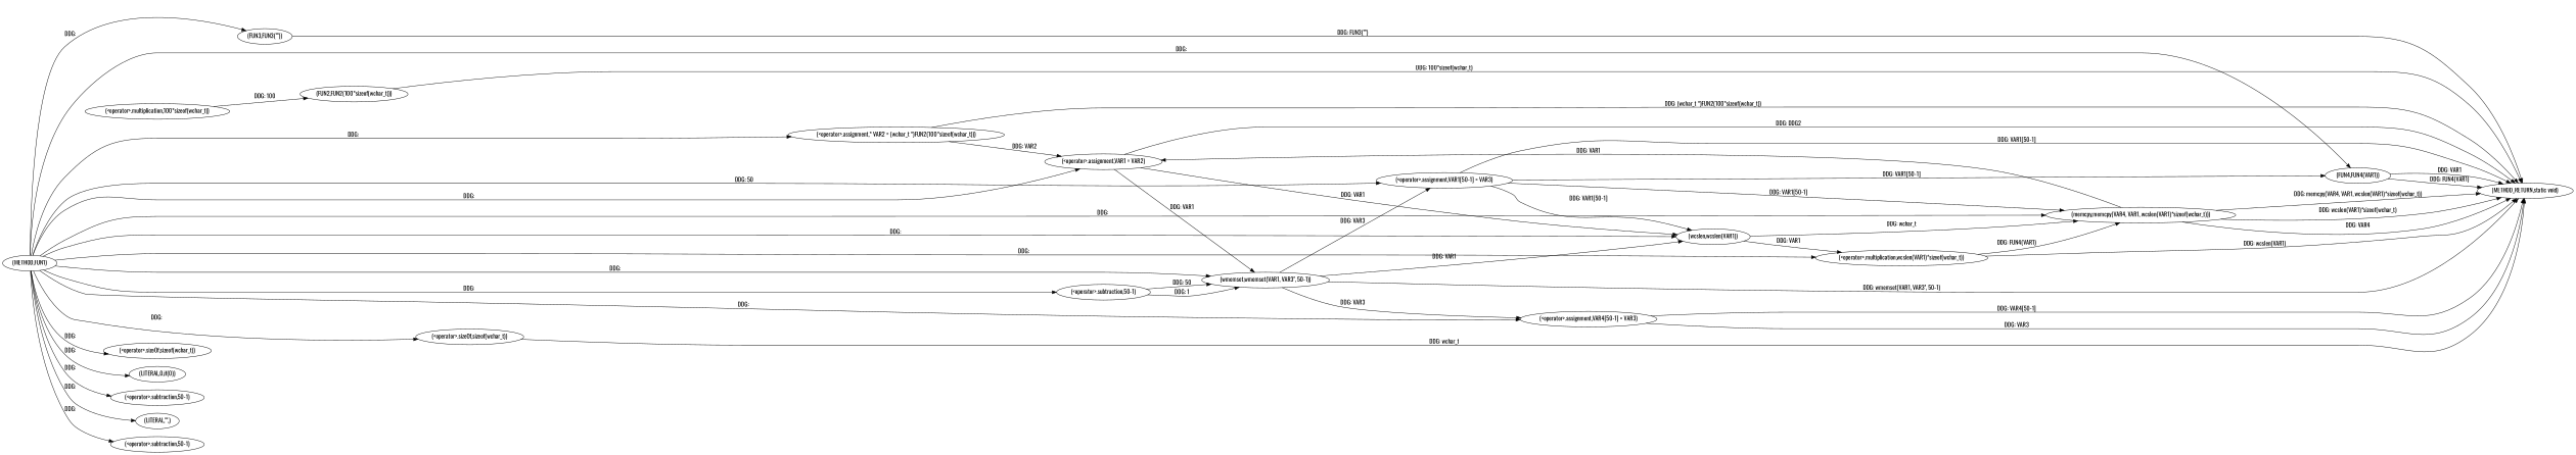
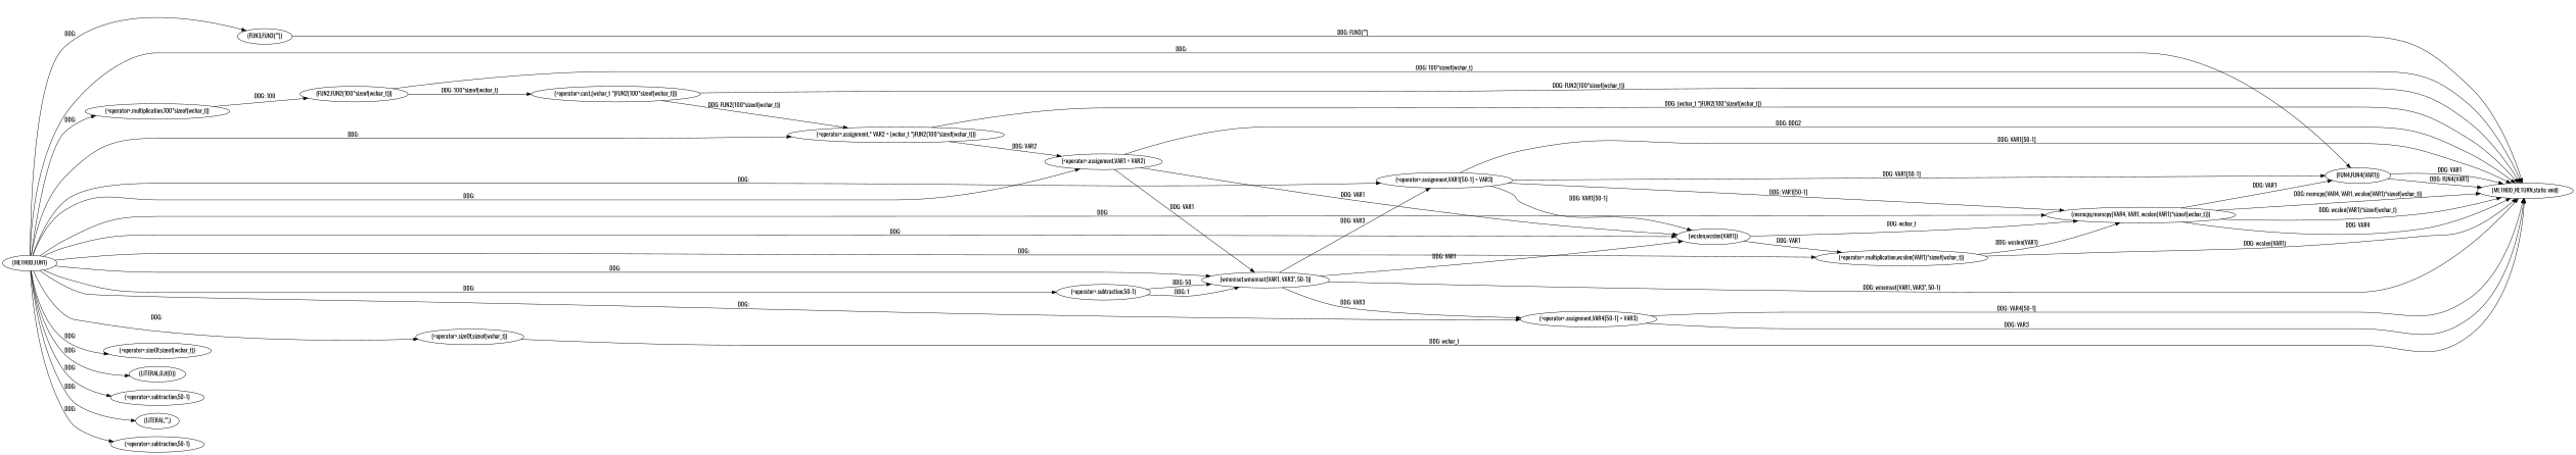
  digraph {
    fontname=Oswald
    rankdir=LR
    node [fontname=Oswald]
    edge [fontname=Oswald]
    n1 [label="(METHOD,FUN1)"]
    n2 [label="(<operator>.assignment,* VAR2 = (wchar_t *)FUN2(100*sizeof(wchar_t)))"]
    n3 [label="(<operator>.multiplication,100*sizeof(wchar_t))"]
    n4 [label="(<operator>.sizeOf,sizeof(wchar_t))"]
    n5 [label="(<operator>.assignment,VAR1 = VAR2)"]
    n6 [label="(LITERAL,0,if(0))"]
    n7 [label="(FUN3,FUN3(\"\"))"]
    n8 [label="(wmemset,wmemset(VAR1, VAR3'', 50-1))"]
    n9 [label="(<operator>.subtraction,50-1)"]
    n10 [label="(<operator>.assignment,VAR1[50-1] = VAR3)"]
    n11 [label="(<operator>.subtraction,50-1)"]
    n12 [label="(LITERAL,\"\",)"]
    n13 [label="(memcpy,memcpy(VAR4, VAR1, wcslen(VAR1)*sizeof(wchar_t)))"]
    n14 [label="(<operator>.multiplication,wcslen(VAR1)*sizeof(wchar_t))"]
    n15 [label="(wcslen,wcslen(VAR1))"]
    n16 [label="(<operator>.sizeOf,sizeof(wchar_t))"]
    n17 [label="(<operator>.assignment,VAR4[50-1] = VAR3)"]
    n18 [label="(<operator>.subtraction,50-1)"]
    n19 [label="(FUN4,FUN4(VAR1))"]
    n20 [label="(METHOD_RETURN,static void)"]
    n21 [label="(FUN2,FUN2(100*sizeof(wchar_t)))"]
+   n22 [label="(<operator>.cast,(wchar_t *)FUN2(100*sizeof(wchar_t)))"]
    n1 -> n2 [label="DDG: "]
+   n1 -> n3 [label="DDG: "]
    n1 -> n4 [label="DDG: "]
    n1 -> n5 [label="DDG: "]
    n1 -> n6 [label="DDG: "]
    n1 -> n7 [label="DDG: "]
    n1 -> n8 [label="DDG: "]
    n1 -> n9 [label="DDG: "]
-   n1 -> n10 [label="DDG: 50"]
+   n1 -> n10 [label="DDG: "]
    n1 -> n11 [label="DDG: "]
    n1 -> n12 [label="DDG: "]
    n1 -> n13 [label="DDG: "]
    n1 -> n14 [label="DDG: "]
    n1 -> n15 [label="DDG: "]
    n1 -> n16 [label="DDG: "]
    n1 -> n17 [label="DDG: "]
    n1 -> n18 [label="DDG: "]
    n1 -> n19 [label="DDG: "]
    n2 -> n5 [label="DDG: VAR2"]
    n2 -> n20 [label="DDG: (wchar_t *)FUN2(100*sizeof(wchar_t))"]
    n3 -> n21 [label="DDG: 100"]
    n5 -> n8 [label="DDG: VAR1"]
    n5 -> n15 [label="DDG: VAR1"]
    n5 -> n20 [label="DDG: DDG2"]
    n7 -> n20 [label="DDG: FUN3(\"\")"]
    n8 -> n10 [label="DDG: VAR3"]
    n8 -> n15 [label="DDG: VAR1"]
    n8 -> n17 [label="DDG: VAR3"]
    n8 -> n20 [label="DDG: wmemset(VAR1, VAR3'', 50-1)"]
    n9 -> n8 [label="DDG: 50"]
    n9 -> n8 [label="DDG: 1"]
    n10 -> n13 [label="DDG: VAR1[50-1]"]
    n10 -> n15 [label="DDG: VAR1[50-1]"]
    n10 -> n19 [label="DDG: VAR1[50-1]"]
    n10 -> n20 [label="DDG: VAR1[50-1]"]
-   n13 -> n5 [label="DDG: VAR1"]
+   n13 -> n19 [label="DDG: VAR1"]
    n13 -> n20 [label="DDG: memcpy(VAR4, VAR1, wcslen(VAR1)*sizeof(wchar_t))"]
    n13 -> n20 [label="DDG: wcslen(VAR1)*sizeof(wchar_t)"]
    n13 -> n20 [label="DDG: VAR4"]
-   n14 -> n13 [label="DDG: FUN4(VAR1)"]
+   n14 -> n13 [label="DDG: wcslen(VAR1)"]
    n14 -> n20 [label="DDG: wcslen(VAR1)"]
    n15 -> n13 [label="DDG: wchar_t"]
    n15 -> n14 [label="DDG: VAR1"]
    n16 -> n20 [label="DDG: wchar_t"]
    n17 -> n20 [label="DDG: VAR3"]
    n17 -> n20 [label="DDG: VAR4[50-1]"]
    n19 -> n20 [label="DDG: FUN4(VAR1)"]
    n19 -> n20 [label="DDG: VAR1"]
    n21 -> n20 [label="DDG: 100*sizeof(wchar_t)"]
+   n21 -> n22 [label="DDG: 100*sizeof(wchar_t)"]
+   n22 -> n2 [label="DDG: FUN2(100*sizeof(wchar_t))"]
+   n22 -> n20 [label="DDG: FUN2(100*sizeof(wchar_t))"]
  }
